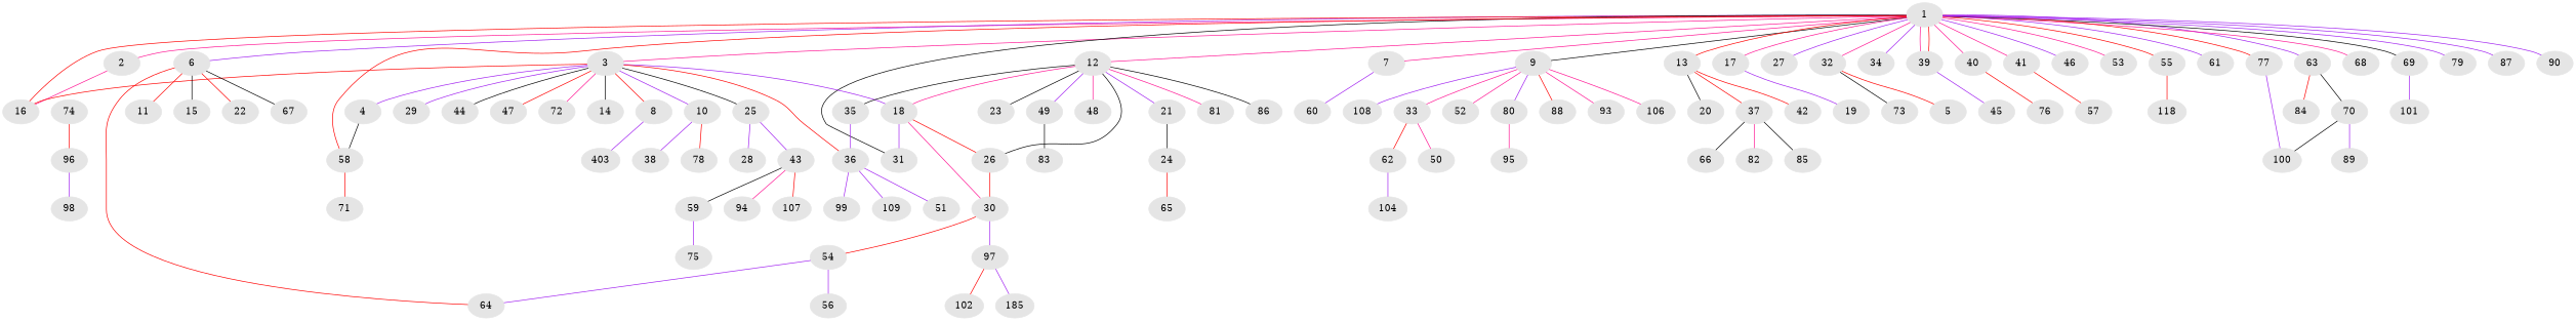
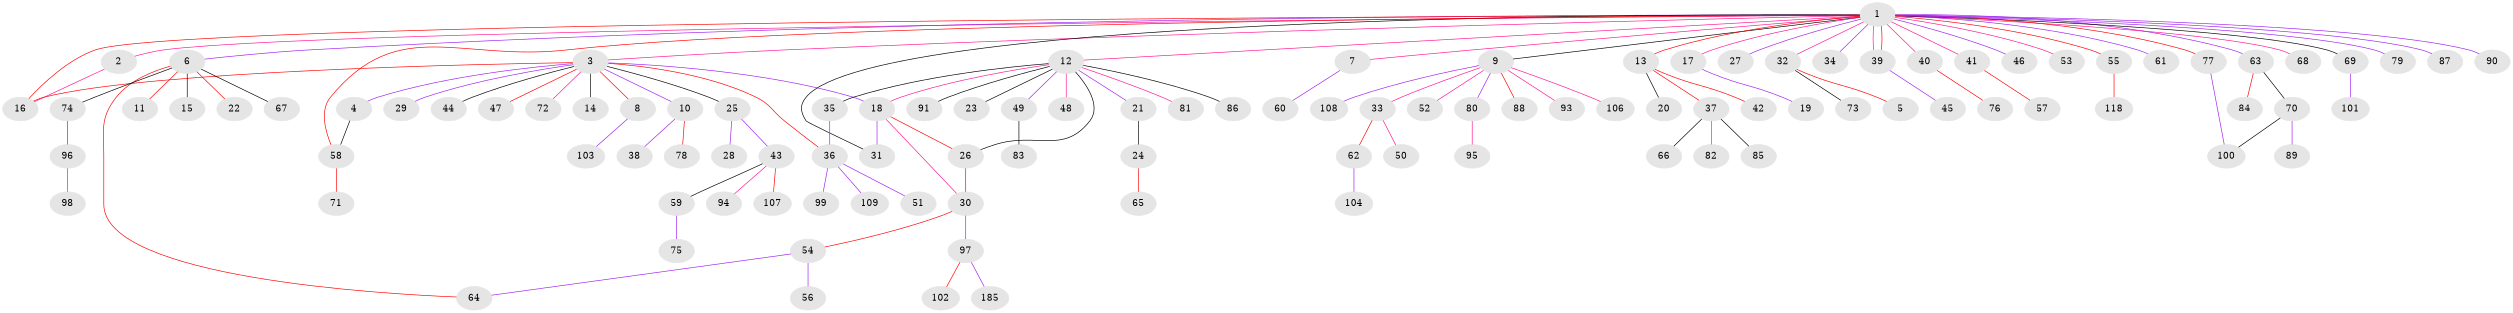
  graph {
    node [color=gray90 style=filled]
    edge [color=purple]
    1
    2
    3
    6
    7
    9
    12
    13
    16
    17
    27
    31
    32
    34
    39
    40
    41
    46
    53
    55
    58
    61
    63
    68
    69
    77
    79
    87
    90
    4
    8
    10
    14
    18
    25
    29
    36
    44
    47
    72
    11
    15
    22
    64
    67
    74
    60
    33
    52
    80
    88
    93
    106
    108
    21
    23
    26
    35
    48
    49
    81
    86
+   91
    20
    37
    42
    19
    5
    73
    45
    76
    57
    n73 [label=118]
    71
    70
    84
    101
    100
-   103 [label=403]
+   103
    38
    78
    30
    28
    43
    51
    99
    109
    96
    50
    62
    95
    24
    83
    66
    82
    85
    54
    97
    65
    59
    94
    107
    56
    102
    n105 [label=185]
    104
    75
    89
    98
    1 -- 2 [color=deeppink]
    1 -- 3 [color=deeppink]
    1 -- 6
    1 -- 7 [color=deeppink]
    1 -- 9 [color=black]
    1 -- 12 [color=deeppink]
    1 -- 13 [color=red]
    1 -- 16 [color=red]
    1 -- 17 [color=deeppink]
    1 -- 27
    1 -- 31 [color=black]
    1 -- 32 [color=deeppink]
    1 -- 34
    1 -- 39 [color=deeppink]
    1 -- 39 [color=red]
    1 -- 40 [color=deeppink]
    1 -- 41 [color=deeppink]
    1 -- 46
    1 -- 53 [color=deeppink]
    1 -- 55 [color=red]
    1 -- 58 [color=red]
    1 -- 61
    1 -- 63
    1 -- 68 [color=deeppink]
    1 -- 69 [color=black]
    1 -- 77 [color=red]
    1 -- 79
    1 -- 87
    1 -- 90
    2 -- 16 [color=deeppink]
    3 -- 16 [color=red]
    3 -- 4
    3 -- 8 [color=red]
    3 -- 10
    3 -- 14 [color=black]
    3 -- 18
    3 -- 25 [color=black]
    3 -- 29
    3 -- 36 [color=red]
    3 -- 44 [color=black]
    3 -- 47 [color=red]
    3 -- 72 [color=deeppink]
    6 -- 11 [color=red]
    6 -- 15 [color=black]
    6 -- 22 [color=red]
    6 -- 64 [color=red]
    6 -- 67 [color=black]
+   6 -- 74 [color=black]
    7 -- 60
    9 -- 33 [color=deeppink]
    9 -- 52 [color=deeppink]
    9 -- 80
    9 -- 88 [color=red]
    9 -- 93 [color=deeppink]
    9 -- 106 [color=deeppink]
    9 -- 108
    12 -- 18 [color=deeppink]
    12 -- 21
    12 -- 23 [color=black]
    12 -- 26 [color=black]
    12 -- 35 [color=black]
    12 -- 48 [color=deeppink]
    12 -- 49
    12 -- 81 [color=deeppink]
    12 -- 86 [color=black]
+   12 -- 91 [color=black]
    13 -- 20 [color=black]
    13 -- 37 [color=red]
    13 -- 42 [color=red]
    17 -- 19
    32 -- 5 [color=red]
    32 -- 73 [color=black]
    39 -- 45
    40 -- 76 [color=red]
    41 -- 57 [color=red]
    55 -- n73 [color=red]
    58 -- 71 [color=red]
    63 -- 70 [color=black]
    63 -- 84 [color=red]
    69 -- 101
    77 -- 100
    4 -- 58 [color=black]
    8 -- 103
    10 -- 38
    10 -- 78 [color=red]
    18 -- 31
    18 -- 26 [color=red]
    18 -- 30 [color=deeppink]
    25 -- 28
    25 -- 43
    36 -- 51
    36 -- 99
    36 -- 109
    74 -- 96 [color=red]
    33 -- 50 [color=deeppink]
    33 -- 62 [color=red]
    80 -- 95 [color=deeppink]
    21 -- 24 [color=black]
    26 -- 30 [color=red]
    35 -- 36
    49 -- 83 [color=black]
    37 -- 66 [color=black]
    37 -- 82 [color=deeppink]
    37 -- 85 [color=black]
    70 -- 100 [color=black]
    70 -- 89
    30 -- 54 [color=red]
    30 -- 97
    43 -- 59 [color=black]
    43 -- 94 [color=deeppink]
    43 -- 107 [color=red]
    96 -- 98
    62 -- 104
    24 -- 65 [color=red]
    54 -- 64
    54 -- 56
    97 -- 102 [color=red]
    97 -- n105
    59 -- 75
  }
